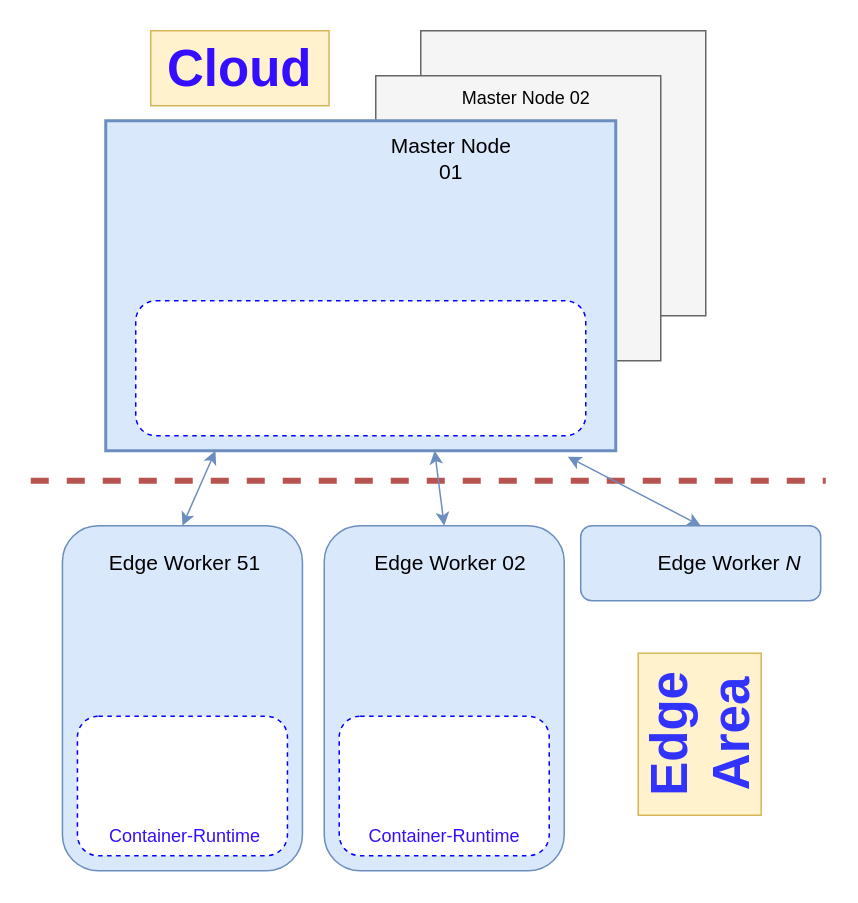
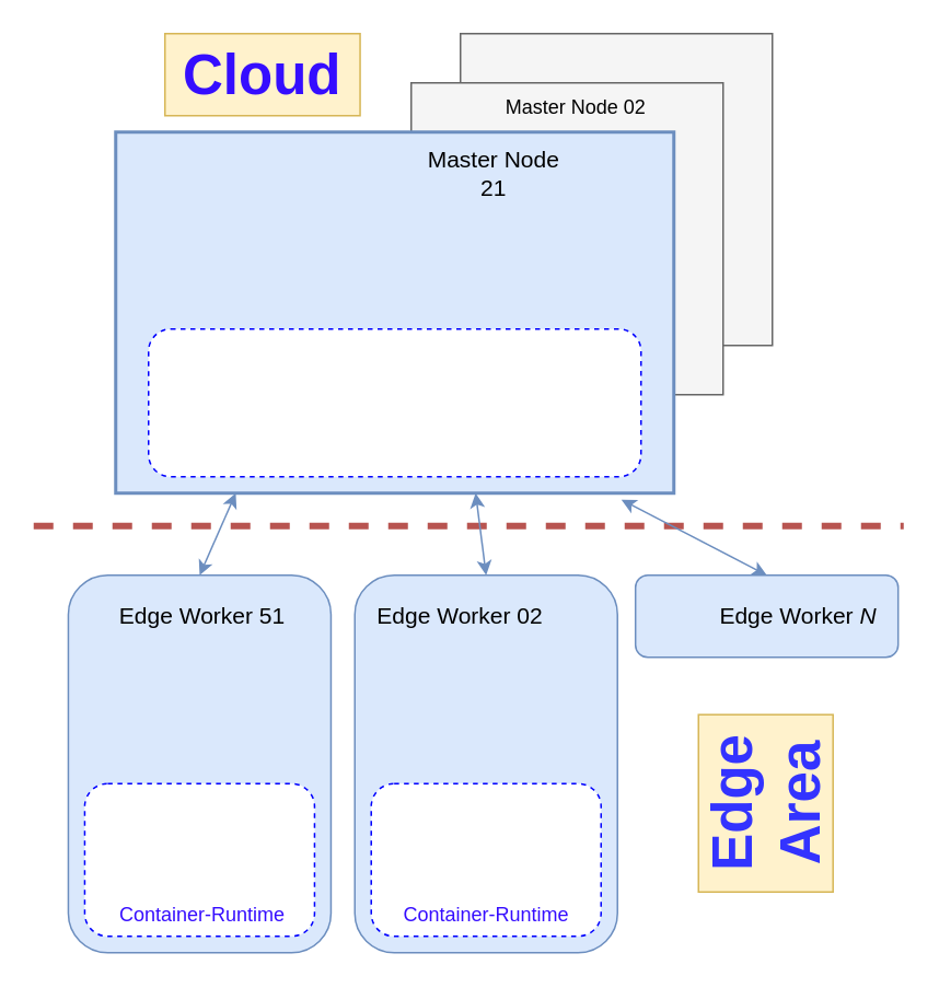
  <mxCell id="0" />
  <mxCell id="1" parent="0" />
  <mxCell id="2" value="" style="rounded=1;whiteSpace=wrap;html=1;fontSize=34;strokeColor=#6c8ebf;strokeWidth=1;fillColor=#dae8fc;" parent="1" vertex="1"><mxGeometry x="41.13" y="350" width="160" height="230" as="geometry" /></mxCell>
  <mxCell id="3" value="" style="rounded=1;whiteSpace=wrap;html=1;dashed=1;strokeColor=#0000FF;" parent="1" vertex="1"><mxGeometry x="51.13" y="477" width="140" height="93" as="geometry" /></mxCell>
  <mxCell id="4" value="" style="whiteSpace=wrap;html=1;aspect=fixed;strokeWidth=1;fillColor=#f5f5f5;fontColor=#333333;strokeColor=#666666;" parent="1" vertex="1"><mxGeometry x="280" y="20" width="190" height="190" as="geometry" /></mxCell>
  <mxCell id="5" value="" style="whiteSpace=wrap;html=1;aspect=fixed;strokeWidth=1;fillColor=#f5f5f5;strokeColor=#666666;fontColor=#333333;" parent="1" vertex="1"><mxGeometry x="250" y="50" width="190" height="190" as="geometry" /></mxCell>
  <mxCell id="6" value="" style="rounded=0;whiteSpace=wrap;html=1;strokeColor=#6c8ebf;strokeWidth=2;fillColor=#dae8fc;" parent="1" vertex="1"><mxGeometry x="70" y="80" width="340" height="220" as="geometry" /></mxCell>
  <mxCell id="7" value="" style="shape=image;verticalLabelPosition=bottom;labelBackgroundColor=default;verticalAlign=top;aspect=fixed;imageAspect=0;image=https://github.com/kubernetes/community/raw/master/icons/png/infrastructure_components/labeled/control-plane-128.png;" parent="1" vertex="1"><mxGeometry x="120" y="90" width="103.22" height="100" as="geometry" /></mxCell>
- <mxCell id="8" value="Master Node 01" style="text;html=1;strokeColor=none;fillColor=none;align=center;verticalAlign=middle;whiteSpace=wrap;rounded=0;fontSize=14;" parent="1" vertex="1"><mxGeometry x="250" y="90" width="101" height="30" as="geometry" /></mxCell>
+ <mxCell id="8" value="Master Node 21" style="text;html=1;strokeColor=none;fillColor=none;align=center;verticalAlign=middle;whiteSpace=wrap;rounded=0;fontSize=14;" parent="1" vertex="1"><mxGeometry x="250" y="90" width="101" height="30" as="geometry" /></mxCell>
  <mxCell id="9" value="Master Node 02" style="text;html=1;strokeColor=none;fillColor=none;align=center;verticalAlign=middle;whiteSpace=wrap;rounded=0;" parent="1" vertex="1"><mxGeometry x="300" y="50" width="101" height="30" as="geometry" /></mxCell>
  <mxCell id="10" value="" style="rounded=1;whiteSpace=wrap;html=1;dashed=1;strokeColor=#0000FF;" parent="1" vertex="1"><mxGeometry x="90" y="200" width="300" height="90" as="geometry" /></mxCell>
  <mxCell id="11" value="" style="shape=image;verticalLabelPosition=bottom;labelBackgroundColor=default;verticalAlign=top;aspect=fixed;imageAspect=0;image=https://github.com/kubernetes/community/raw/master/icons/png/control_plane_components/labeled/api-128.png;" parent="1" vertex="1"><mxGeometry x="100" y="210" width="72.26" height="70" as="geometry" /></mxCell>
  <mxCell id="12" value="" style="shape=image;verticalLabelPosition=bottom;labelBackgroundColor=default;verticalAlign=top;aspect=fixed;imageAspect=0;image=https://github.com/kubernetes/community/raw/master/icons/png/control_plane_components/labeled/sched-128.png;" parent="1" vertex="1"><mxGeometry x="172.26" y="210" width="72.26" height="70" as="geometry" /></mxCell>
  <mxCell id="13" value="" style="shape=image;verticalLabelPosition=bottom;labelBackgroundColor=default;verticalAlign=top;aspect=fixed;imageAspect=0;image=https://github.com/kubernetes/community/raw/master/icons/png/control_plane_components/labeled/c-m-128.png;" parent="1" vertex="1"><mxGeometry x="314.37" y="210" width="72.26" height="70" as="geometry" /></mxCell>
  <mxCell id="14" value="" style="shape=image;verticalLabelPosition=bottom;labelBackgroundColor=default;verticalAlign=top;aspect=fixed;imageAspect=0;image=https://github.com/kubernetes/community/raw/master/icons/png/infrastructure_components/labeled/etcd-128.png;" parent="1" vertex="1"><mxGeometry x="242.12" y="210" width="72.25" height="70" as="geometry" /></mxCell>
  <mxCell id="15" value="&lt;font style=&quot;font-size: 34px&quot; color=&quot;#350DFF&quot;&gt;Cloud&lt;/font&gt;" style="text;html=1;strokeColor=#d6b656;fillColor=#fff2cc;align=center;verticalAlign=middle;whiteSpace=wrap;rounded=0;fontSize=14;fontStyle=1;rotation=0;" parent="1" vertex="1"><mxGeometry x="100" y="20" width="118.87" height="50" as="geometry" /></mxCell>
  <mxCell id="16" value="" style="shape=image;verticalLabelPosition=bottom;labelBackgroundColor=default;verticalAlign=top;aspect=fixed;imageAspect=0;image=https://github.com/kubernetes/community/raw/master/icons/png/control_plane_components/labeled/kubelet-128.png;" parent="1" vertex="1"><mxGeometry x="51.13" y="400" width="72.26" height="70" as="geometry" /></mxCell>
  <mxCell id="17" value="" style="shape=image;verticalLabelPosition=bottom;labelBackgroundColor=default;verticalAlign=top;aspect=fixed;imageAspect=0;image=https://github.com/kubernetes/community/raw/master/icons/png/control_plane_components/labeled/k-proxy-128.png;" parent="1" vertex="1"><mxGeometry x="121.13" y="402.19" width="70" height="67.81" as="geometry" /></mxCell>
  <mxCell id="18" value="Edge Worker 51" style="text;html=1;strokeColor=none;fillColor=none;align=center;verticalAlign=middle;whiteSpace=wrap;rounded=0;fontSize=14;" parent="1" vertex="1"><mxGeometry x="65.63" y="360" width="114.37" height="30" as="geometry" /></mxCell>
  <mxCell id="19" value="" style="shape=image;verticalLabelPosition=bottom;labelBackgroundColor=default;verticalAlign=top;aspect=fixed;imageAspect=0;image=https://github.com/kubernetes/community/raw/master/icons/png/resources/labeled/pod-128.png;" parent="1" vertex="1"><mxGeometry x="123.39" y="480" width="63.88" height="61.88" as="geometry" /></mxCell>
  <mxCell id="20" value="" style="shape=image;verticalLabelPosition=bottom;labelBackgroundColor=default;verticalAlign=top;aspect=fixed;imageAspect=0;image=https://github.com/kubernetes/community/raw/master/icons/png/resources/labeled/pod-128.png;" parent="1" vertex="1"><mxGeometry x="55.32" y="480" width="63.88" height="61.88" as="geometry" /></mxCell>
  <mxCell id="21" value="Container-Runtime" style="text;html=1;strokeColor=none;fillColor=none;align=center;verticalAlign=middle;whiteSpace=wrap;rounded=0;fontSize=12;fontColor=#350DFF;" parent="1" vertex="1"><mxGeometry x="60.63" y="541.88" width="124.37" height="30" as="geometry" /></mxCell>
  <mxCell id="22" value="" style="rounded=1;whiteSpace=wrap;html=1;fontSize=34;strokeColor=#6c8ebf;strokeWidth=1;fillColor=#dae8fc;" parent="1" vertex="1"><mxGeometry x="215.65" y="350" width="160" height="230" as="geometry" /></mxCell>
  <mxCell id="23" value="" style="rounded=1;whiteSpace=wrap;html=1;dashed=1;strokeColor=#0000FF;" parent="1" vertex="1"><mxGeometry x="225.65" y="477" width="140" height="93" as="geometry" /></mxCell>
  <mxCell id="24" value="" style="shape=image;verticalLabelPosition=bottom;labelBackgroundColor=default;verticalAlign=top;aspect=fixed;imageAspect=0;image=https://github.com/kubernetes/community/raw/master/icons/png/control_plane_components/labeled/kubelet-128.png;" parent="1" vertex="1"><mxGeometry x="225.65" y="400" width="72.26" height="70" as="geometry" /></mxCell>
  <mxCell id="25" value="" style="shape=image;verticalLabelPosition=bottom;labelBackgroundColor=default;verticalAlign=top;aspect=fixed;imageAspect=0;image=https://github.com/kubernetes/community/raw/master/icons/png/control_plane_components/labeled/k-proxy-128.png;" parent="1" vertex="1"><mxGeometry x="295.65" y="402.19" width="70" height="67.81" as="geometry" /></mxCell>
- <mxCell id="26" value="Edge Worker 02" style="text;html=1;strokeColor=none;fillColor=none;align=center;verticalAlign=middle;whiteSpace=wrap;rounded=0;fontSize=14;" parent="1" vertex="1"><mxGeometry x="240.15" y="360" width="119.85" height="30" as="geometry" /></mxCell>
+ <mxCell id="26" value="Edge Worker 02" style="text;html=1;strokeColor=none;fillColor=none;align=center;verticalAlign=middle;whiteSpace=wrap;rounded=0;fontSize=14;" parent="1" vertex="1"><mxGeometry x="220.15" y="360" width="119.85" height="30" as="geometry" /></mxCell>
  <mxCell id="27" value="" style="shape=image;verticalLabelPosition=bottom;labelBackgroundColor=default;verticalAlign=top;aspect=fixed;imageAspect=0;image=https://github.com/kubernetes/community/raw/master/icons/png/resources/labeled/pod-128.png;" parent="1" vertex="1"><mxGeometry x="297.91" y="480" width="63.88" height="61.88" as="geometry" /></mxCell>
  <mxCell id="28" value="" style="shape=image;verticalLabelPosition=bottom;labelBackgroundColor=default;verticalAlign=top;aspect=fixed;imageAspect=0;image=https://github.com/kubernetes/community/raw/master/icons/png/resources/labeled/pod-128.png;" parent="1" vertex="1"><mxGeometry x="229.84" y="480" width="63.88" height="61.88" as="geometry" /></mxCell>
  <mxCell id="29" value="Container-Runtime" style="text;html=1;strokeColor=none;fillColor=none;align=center;verticalAlign=middle;whiteSpace=wrap;rounded=0;fontSize=12;fontColor=#350DFF;" parent="1" vertex="1"><mxGeometry x="235.73" y="541.88" width="119.85" height="30" as="geometry" /></mxCell>
  <mxCell id="30" value="" style="rounded=1;whiteSpace=wrap;html=1;fontSize=34;strokeColor=#6c8ebf;strokeWidth=1;fillColor=#dae8fc;" parent="1" vertex="1"><mxGeometry x="386.63" y="350" width="160" height="50" as="geometry" /></mxCell>
  <mxCell id="31" value="Edge Worker &lt;i&gt;N&lt;/i&gt;" style="text;html=1;strokeColor=none;fillColor=none;align=center;verticalAlign=middle;whiteSpace=wrap;rounded=0;fontSize=14;" parent="1" vertex="1"><mxGeometry x="432.13" y="360" width="107.87" height="30" as="geometry" /></mxCell>
  <mxCell id="32" style="edgeStyle=orthogonalEdgeStyle;rounded=0;orthogonalLoop=1;jettySize=auto;html=1;exitX=0.5;exitY=1;exitDx=0;exitDy=0;fontSize=12;fontColor=#350DFF;" parent="1" source="30" target="30" edge="1"><mxGeometry relative="1" as="geometry" /></mxCell>
  <mxCell id="33" value="Edge&lt;br&gt;Area" style="text;html=1;strokeColor=#d6b656;fillColor=#fff2cc;align=center;verticalAlign=middle;whiteSpace=wrap;rounded=0;fontSize=34;fontStyle=1;rotation=-90;fontColor=#3333FF;" parent="1" vertex="1"><mxGeometry x="411.96" y="448" width="108.04" height="81.96" as="geometry" /></mxCell>
  <mxCell id="34" value="" style="endArrow=none;dashed=1;html=1;rounded=0;fontSize=34;fontColor=#0000FF;strokeWidth=4;fillColor=#f8cecc;strokeColor=#b85450;" parent="1" edge="1"><mxGeometry width="50" height="50" relative="1" as="geometry"><mxPoint x="20" y="320" as="sourcePoint" /><mxPoint x="550" y="320" as="targetPoint" /></mxGeometry></mxCell>
  <mxCell id="35" value="" style="endArrow=classic;startArrow=classic;html=1;rounded=0;fontSize=34;fontColor=#0000FF;strokeWidth=1;fillColor=#dae8fc;strokeColor=#6c8ebf;exitX=0.5;exitY=0;exitDx=0;exitDy=0;" parent="1" source="2" edge="1"><mxGeometry width="50" height="50" relative="1" as="geometry"><mxPoint x="93.13" y="350" as="sourcePoint" /><mxPoint x="143.13" y="300" as="targetPoint" /></mxGeometry></mxCell>
  <mxCell id="36" value="" style="endArrow=classic;startArrow=classic;html=1;rounded=0;fontSize=34;fontColor=#0000FF;strokeWidth=1;fillColor=#dae8fc;strokeColor=#6c8ebf;exitX=0.5;exitY=0;exitDx=0;exitDy=0;" parent="1" source="22" edge="1"><mxGeometry width="50" height="50" relative="1" as="geometry"><mxPoint x="267.24" y="350" as="sourcePoint" /><mxPoint x="289.24" y="300" as="targetPoint" /></mxGeometry></mxCell>
  <mxCell id="37" value="" style="endArrow=classic;startArrow=classic;html=1;rounded=0;fontSize=34;fontColor=#0000FF;strokeWidth=1;fillColor=#dae8fc;strokeColor=#6c8ebf;exitX=0.5;exitY=0;exitDx=0;exitDy=0;entryX=0.906;entryY=1.018;entryDx=0;entryDy=0;entryPerimeter=0;" parent="1" source="30" target="6" edge="1"><mxGeometry width="50" height="50" relative="1" as="geometry"><mxPoint x="141.13" y="370" as="sourcePoint" /><mxPoint x="163.13" y="320" as="targetPoint" /></mxGeometry></mxCell>
